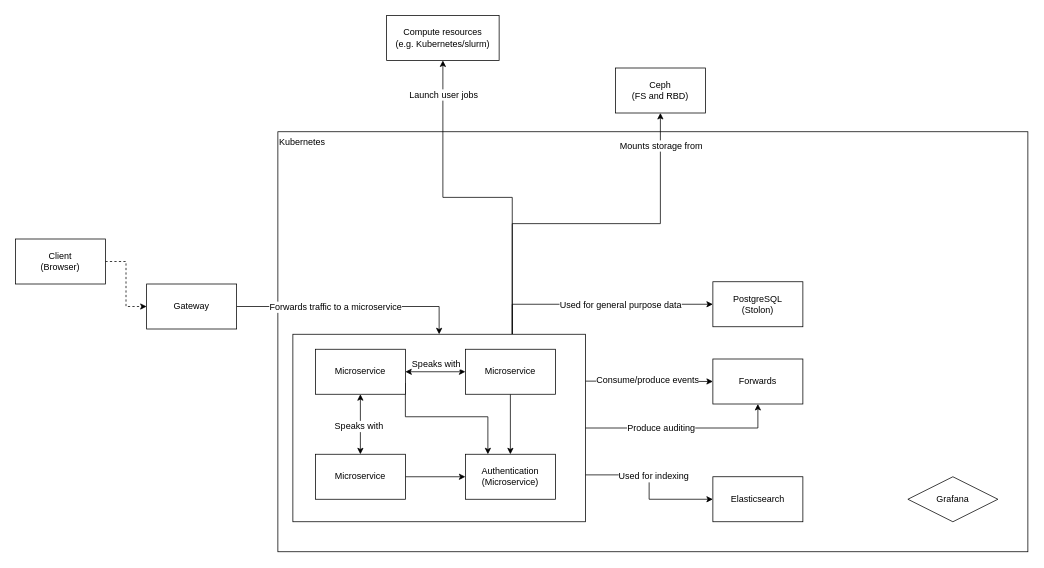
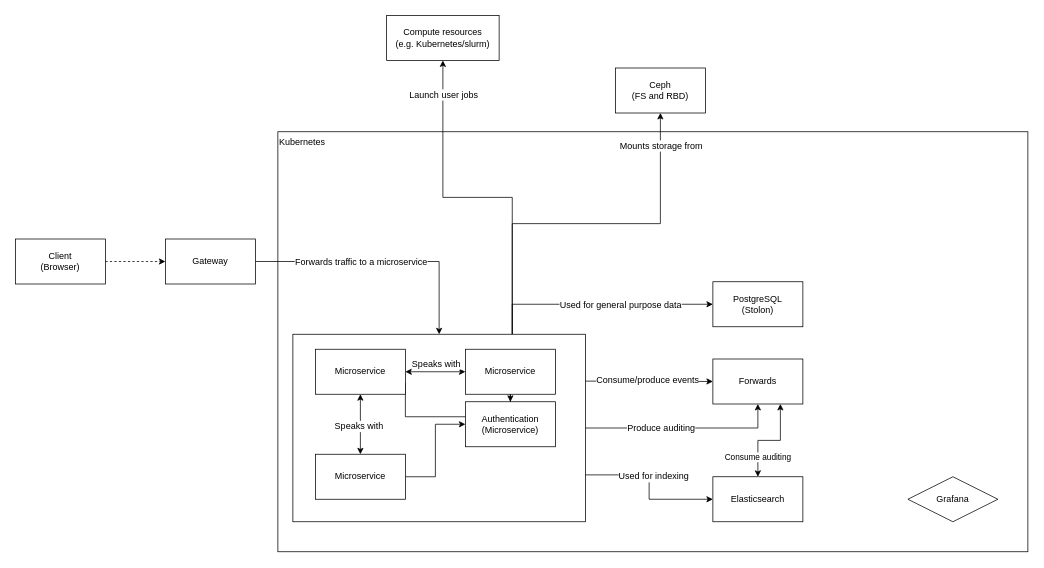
  <mxCell id="0" />
  <mxCell id="1" parent="0" />
  <mxCell id="2" value="&lt;div align=&quot;center&quot;&gt;Kubernetes&lt;/div&gt;" style="rounded=0;whiteSpace=wrap;html=1;verticalAlign=top;align=left;" vertex="1" parent="1"><mxGeometry x="370" y="175" width="1000" height="560" as="geometry" /></mxCell>
  <mxCell id="3" value="" style="edgeStyle=orthogonalEdgeStyle;rounded=0;orthogonalLoop=1;jettySize=auto;html=1;dashed=1;" edge="1" parent="1" source="4" target="7"><mxGeometry relative="1" as="geometry" /></mxCell>
  <mxCell id="4" value="&lt;div&gt;Client&lt;/div&gt;&lt;div&gt;(Browser)&lt;br&gt;&lt;/div&gt;" style="rounded=0;whiteSpace=wrap;html=1;" vertex="1" parent="1"><mxGeometry x="20" y="318" width="120" height="60" as="geometry" /></mxCell>
  <mxCell id="5" value="" style="edgeStyle=orthogonalEdgeStyle;rounded=0;orthogonalLoop=1;jettySize=auto;html=1;entryX=0.5;entryY=0;entryDx=0;entryDy=0;" edge="1" parent="1" source="7" target="20"><mxGeometry relative="1" as="geometry" /></mxCell>
  <mxCell id="6" value="Forwards traffic to a microservice" style="text;html=1;resizable=0;points=[];align=center;verticalAlign=middle;labelBackgroundColor=#ffffff;" vertex="1" connectable="0" parent="5"><mxGeometry x="-0.502" relative="1" as="geometry"><mxPoint x="55" as="offset" /></mxGeometry></mxCell>
- <mxCell id="7" value="&lt;div&gt;Gateway&lt;/div&gt;" style="rounded=0;whiteSpace=wrap;html=1;" vertex="1" parent="1"><mxGeometry x="195" y="378" width="120" height="60" as="geometry" /></mxCell>
+ <mxCell id="7" value="&lt;div&gt;Gateway&lt;/div&gt;" style="rounded=0;whiteSpace=wrap;html=1;" vertex="1" parent="1"><mxGeometry x="220" y="318" width="120" height="60" as="geometry" /></mxCell>
  <mxCell id="8" style="edgeStyle=orthogonalEdgeStyle;rounded=0;orthogonalLoop=1;jettySize=auto;html=1;exitX=1;exitY=0.25;exitDx=0;exitDy=0;entryX=0;entryY=0.5;entryDx=0;entryDy=0;startArrow=none;startFill=0;" edge="1" parent="1" source="20" target="33"><mxGeometry relative="1" as="geometry" /></mxCell>
  <mxCell id="9" value="Consume/produce events" style="text;html=1;resizable=0;points=[];align=center;verticalAlign=middle;labelBackgroundColor=#ffffff;" vertex="1" connectable="0" parent="8"><mxGeometry x="-0.306" relative="1" as="geometry"><mxPoint x="23" y="-1" as="offset" /></mxGeometry></mxCell>
  <mxCell id="10" style="edgeStyle=orthogonalEdgeStyle;rounded=0;orthogonalLoop=1;jettySize=auto;html=1;exitX=1;exitY=0.5;exitDx=0;exitDy=0;entryX=0.5;entryY=1;entryDx=0;entryDy=0;startArrow=none;startFill=0;" edge="1" parent="1" source="20" target="33"><mxGeometry relative="1" as="geometry" /></mxCell>
  <mxCell id="11" value="Produce auditing" style="text;html=1;resizable=0;points=[];align=center;verticalAlign=middle;labelBackgroundColor=#ffffff;" vertex="1" connectable="0" parent="10"><mxGeometry x="-0.473" relative="1" as="geometry"><mxPoint x="31" as="offset" /></mxGeometry></mxCell>
  <mxCell id="12" style="edgeStyle=orthogonalEdgeStyle;rounded=0;orthogonalLoop=1;jettySize=auto;html=1;exitX=1;exitY=0.75;exitDx=0;exitDy=0;entryX=0;entryY=0.5;entryDx=0;entryDy=0;startArrow=none;startFill=0;" edge="1" parent="1" source="20" target="34"><mxGeometry relative="1" as="geometry" /></mxCell>
  <mxCell id="13" value="Used for indexing" style="text;html=1;resizable=0;points=[];align=center;verticalAlign=middle;labelBackgroundColor=#ffffff;" vertex="1" connectable="0" parent="12"><mxGeometry x="-0.554" relative="1" as="geometry"><mxPoint x="45" y="2" as="offset" /></mxGeometry></mxCell>
  <mxCell id="14" style="edgeStyle=orthogonalEdgeStyle;rounded=0;orthogonalLoop=1;jettySize=auto;html=1;exitX=0.75;exitY=0;exitDx=0;exitDy=0;entryX=0;entryY=0.5;entryDx=0;entryDy=0;startArrow=none;startFill=0;" edge="1" parent="1" source="20" target="36"><mxGeometry relative="1" as="geometry" /></mxCell>
  <mxCell id="15" value="Used for general purpose data" style="text;html=1;resizable=0;points=[];align=center;verticalAlign=middle;labelBackgroundColor=#ffffff;" vertex="1" connectable="0" parent="14"><mxGeometry x="-0.274" relative="1" as="geometry"><mxPoint x="72" as="offset" /></mxGeometry></mxCell>
  <mxCell id="16" style="edgeStyle=orthogonalEdgeStyle;rounded=0;orthogonalLoop=1;jettySize=auto;html=1;exitX=0.75;exitY=0;exitDx=0;exitDy=0;entryX=0.5;entryY=1;entryDx=0;entryDy=0;startArrow=none;startFill=0;" edge="1" parent="1" source="20" target="38"><mxGeometry relative="1" as="geometry" /></mxCell>
  <mxCell id="17" value="Launch user jobs" style="text;html=1;resizable=0;points=[];align=center;verticalAlign=middle;labelBackgroundColor=#ffffff;" vertex="1" connectable="0" parent="16"><mxGeometry x="0.708" relative="1" as="geometry"><mxPoint y="-21" as="offset" /></mxGeometry></mxCell>
  <mxCell id="18" style="edgeStyle=orthogonalEdgeStyle;rounded=0;orthogonalLoop=1;jettySize=auto;html=1;exitX=0.75;exitY=0;exitDx=0;exitDy=0;entryX=0.5;entryY=1;entryDx=0;entryDy=0;startArrow=none;startFill=0;" edge="1" parent="1" source="20" target="37"><mxGeometry relative="1" as="geometry" /></mxCell>
  <mxCell id="19" value="Mounts storage from" style="text;html=1;resizable=0;points=[];align=center;verticalAlign=middle;labelBackgroundColor=#ffffff;" vertex="1" connectable="0" parent="18"><mxGeometry x="0.727" y="-1" relative="1" as="geometry"><mxPoint x="-1" y="-24" as="offset" /></mxGeometry></mxCell>
  <mxCell id="20" value="" style="rounded=0;whiteSpace=wrap;html=1;align=left;" vertex="1" parent="1"><mxGeometry x="390" y="445" width="390" height="250" as="geometry" /></mxCell>
  <mxCell id="21" value="" style="edgeStyle=orthogonalEdgeStyle;rounded=0;orthogonalLoop=1;jettySize=auto;html=1;startArrow=classic;startFill=1;" edge="1" parent="1" source="26" target="31"><mxGeometry relative="1" as="geometry" /></mxCell>
  <mxCell id="22" value="Speaks with" style="text;html=1;resizable=0;points=[];align=center;verticalAlign=middle;labelBackgroundColor=#ffffff;" vertex="1" connectable="0" parent="21"><mxGeometry x="0.05" y="-3" relative="1" as="geometry"><mxPoint as="offset" /></mxGeometry></mxCell>
  <mxCell id="23" value="" style="edgeStyle=orthogonalEdgeStyle;rounded=0;orthogonalLoop=1;jettySize=auto;html=1;startArrow=classic;startFill=1;" edge="1" parent="1" source="26" target="28"><mxGeometry relative="1" as="geometry" /></mxCell>
  <mxCell id="24" value="Speaks with" style="text;html=1;resizable=0;points=[];align=center;verticalAlign=middle;labelBackgroundColor=#ffffff;" vertex="1" connectable="0" parent="23"><mxGeometry x="-0.15" y="-1" relative="1" as="geometry"><mxPoint x="6" y="-12" as="offset" /></mxGeometry></mxCell>
  <mxCell id="25" style="edgeStyle=orthogonalEdgeStyle;rounded=0;orthogonalLoop=1;jettySize=auto;html=1;exitX=1;exitY=0.75;exitDx=0;exitDy=0;entryX=0.25;entryY=0;entryDx=0;entryDy=0;startArrow=none;startFill=0;" edge="1" parent="1" source="26" target="29"><mxGeometry relative="1" as="geometry"><Array as="points"><mxPoint x="540" y="555" /><mxPoint x="650" y="555" /></Array></mxGeometry></mxCell>
  <mxCell id="26" value="Microservice" style="rounded=0;whiteSpace=wrap;html=1;" vertex="1" parent="1"><mxGeometry x="420" y="465" width="120" height="60" as="geometry" /></mxCell>
  <mxCell id="27" value="" style="edgeStyle=orthogonalEdgeStyle;rounded=0;orthogonalLoop=1;jettySize=auto;html=1;startArrow=none;startFill=0;" edge="1" parent="1" source="28" target="29"><mxGeometry relative="1" as="geometry" /></mxCell>
  <mxCell id="28" value="Microservice" style="rounded=0;whiteSpace=wrap;html=1;" vertex="1" parent="1"><mxGeometry x="620" y="465" width="120" height="60" as="geometry" /></mxCell>
- <mxCell id="29" value="&lt;div&gt;Authentication&lt;br&gt;&lt;/div&gt;&lt;div&gt;(Microservice)&lt;br&gt;&lt;/div&gt;" style="rounded=0;whiteSpace=wrap;html=1;" vertex="1" parent="1"><mxGeometry x="620" y="605" width="120" height="60" as="geometry" /></mxCell>
+ <mxCell id="29" value="&lt;div&gt;Authentication&lt;br&gt;&lt;/div&gt;&lt;div&gt;(Microservice)&lt;br&gt;&lt;/div&gt;" style="rounded=0;whiteSpace=wrap;html=1;" vertex="1" parent="1"><mxGeometry x="620" y="535" width="120" height="60" as="geometry" /></mxCell>
  <mxCell id="30" style="edgeStyle=orthogonalEdgeStyle;rounded=0;orthogonalLoop=1;jettySize=auto;html=1;exitX=1;exitY=0.5;exitDx=0;exitDy=0;entryX=0;entryY=0.5;entryDx=0;entryDy=0;startArrow=none;startFill=0;" edge="1" parent="1" source="31" target="29"><mxGeometry relative="1" as="geometry" /></mxCell>
  <mxCell id="31" value="Microservice" style="rounded=0;whiteSpace=wrap;html=1;" vertex="1" parent="1"><mxGeometry x="420" y="605" width="120" height="60" as="geometry" /></mxCell>
+ <mxCell id="32" value="Consume auditing" style="edgeStyle=orthogonalEdgeStyle;rounded=0;orthogonalLoop=1;jettySize=auto;html=1;startArrow=classic;startFill=1;exitX=0.75;exitY=1;exitDx=0;exitDy=0;" edge="1" parent="1" source="33" target="34"><mxGeometry x="0.592" relative="1" as="geometry"><mxPoint as="offset" /></mxGeometry></mxCell>
  <mxCell id="33" value="&lt;div align=&quot;center&quot;&gt;Forwards&lt;/div&gt;" style="rounded=0;whiteSpace=wrap;html=1;align=center;" vertex="1" parent="1"><mxGeometry x="950" y="478" width="120" height="60" as="geometry" /></mxCell>
  <mxCell id="34" value="Elasticsearch" style="rounded=0;whiteSpace=wrap;html=1;align=center;" vertex="1" parent="1"><mxGeometry x="950" y="635" width="120" height="60" as="geometry" /></mxCell>
  <mxCell id="35" value="Grafana" style="rhombus;whiteSpace=wrap;html=1;align=center;" vertex="1" parent="1"><mxGeometry x="1210" y="635" width="120" height="60" as="geometry" /></mxCell>
  <mxCell id="36" value="&lt;div&gt;PostgreSQL&lt;/div&gt;&lt;div&gt;(Stolon)&lt;br&gt;&lt;/div&gt;" style="rounded=0;whiteSpace=wrap;html=1;align=center;" vertex="1" parent="1"><mxGeometry x="950" y="375" width="120" height="60" as="geometry" /></mxCell>
  <mxCell id="37" value="&lt;div&gt;Ceph&lt;/div&gt;&lt;div&gt;(FS and RBD)&lt;br&gt;&lt;/div&gt;" style="rounded=0;whiteSpace=wrap;html=1;align=center;" vertex="1" parent="1"><mxGeometry x="820" y="90" width="120" height="60" as="geometry" /></mxCell>
  <mxCell id="38" value="&lt;div&gt;Compute resources&lt;/div&gt;&lt;div&gt;(e.g. Kubernetes/slurm)&lt;br&gt;&lt;/div&gt;" style="rounded=0;whiteSpace=wrap;html=1;align=center;" vertex="1" parent="1"><mxGeometry x="515" y="20" width="150" height="60" as="geometry" /></mxCell>
